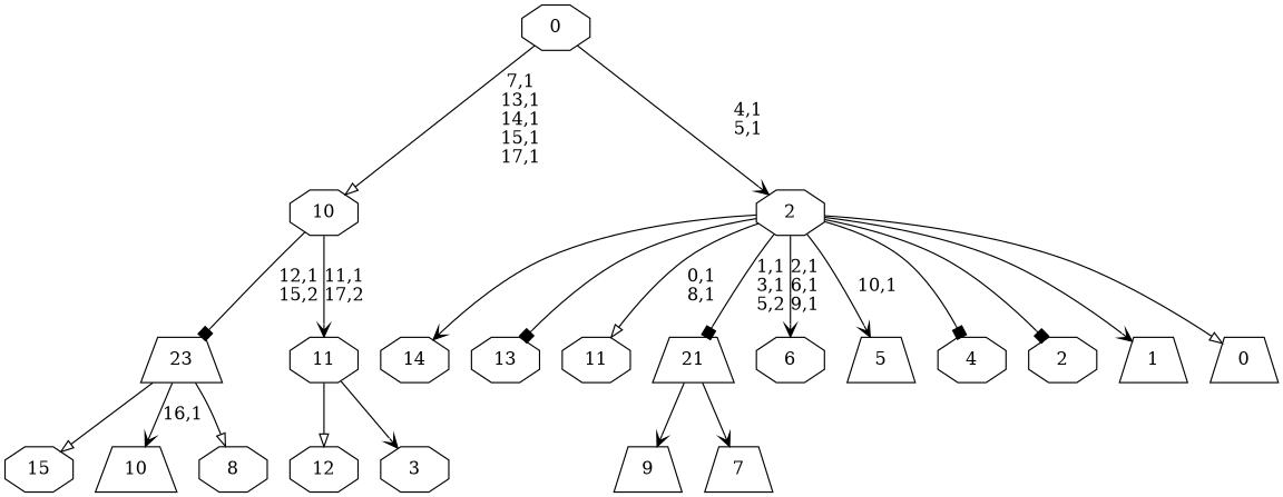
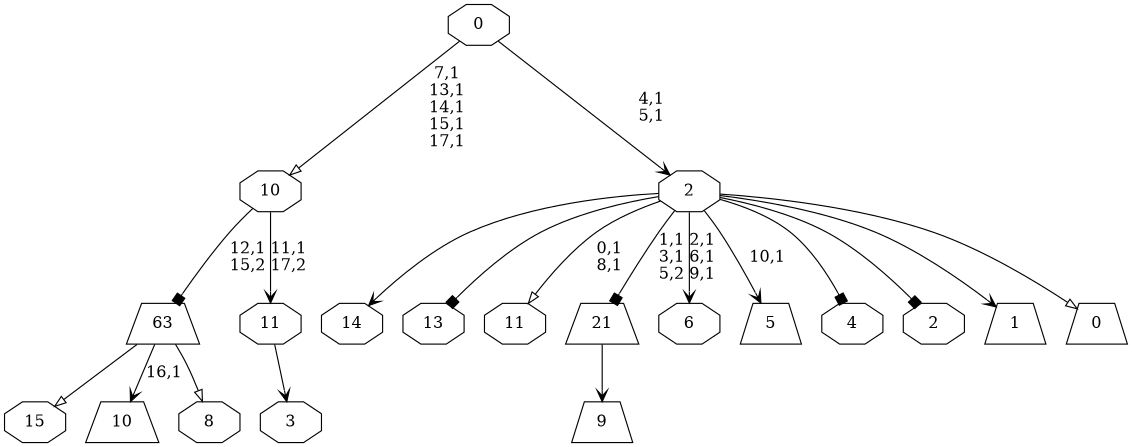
  digraph {
    fontname="DejaVu Serif"
    node [fontname="DejaVu Serif" shape=octagon]
    edge [arrowhead=vee fontname="DejaVu Serif"]
    n1 [label=15]
    n2 [label=14]
    n3 [label=13]
-   n4 [label=12]
    n5 [label=11]
    n6 [label=10 shape=trapezium]
    n7 [label=9 shape=trapezium]
    n8 [label=8]
-   23 [shape=trapezium]
-   n10 [label=7 shape=trapezium]
+   23 [shape=trapezium label=63]
    21 [shape=trapezium]
    n12 [label=6]
    n13 [label=5 shape=trapezium]
    n14 [label=4]
    n15 [label=3]
    11
    10
    n18 [label=2]
    n19 [label=1 shape=trapezium]
    n20 [label=0 shape=trapezium]
    2
    0
    23 -> n1 [arrowhead=onormal]
    23 -> n6 [label="16,1"]
    23 -> n8 [arrowhead=onormal]
    21 -> n7
-   21 -> n10
-   11 -> n4 [arrowhead=onormal]
    11 -> n15
    10 -> 23 [arrowhead=box label="12,1\n15,2"]
    10 -> 11 [label="11,1\n17,2"]
    2 -> n2
    2 -> n3 [arrowhead=box]
    2 -> n5 [arrowhead=onormal label="0,1\n8,1"]
    2 -> 21 [arrowhead=box label="1,1\n3,1\n5,2"]
    2 -> n12 [label="2,1\n6,1\n9,1"]
    2 -> n13 [label="10,1"]
    2 -> n14 [arrowhead=box]
    2 -> n18 [arrowhead=box]
    2 -> n19
    2 -> n20 [arrowhead=onormal]
    0 -> 10 [arrowhead=onormal label="7,1\n13,1\n14,1\n15,1\n17,1"]
    0 -> 2 [label="4,1\n5,1"]
  }
